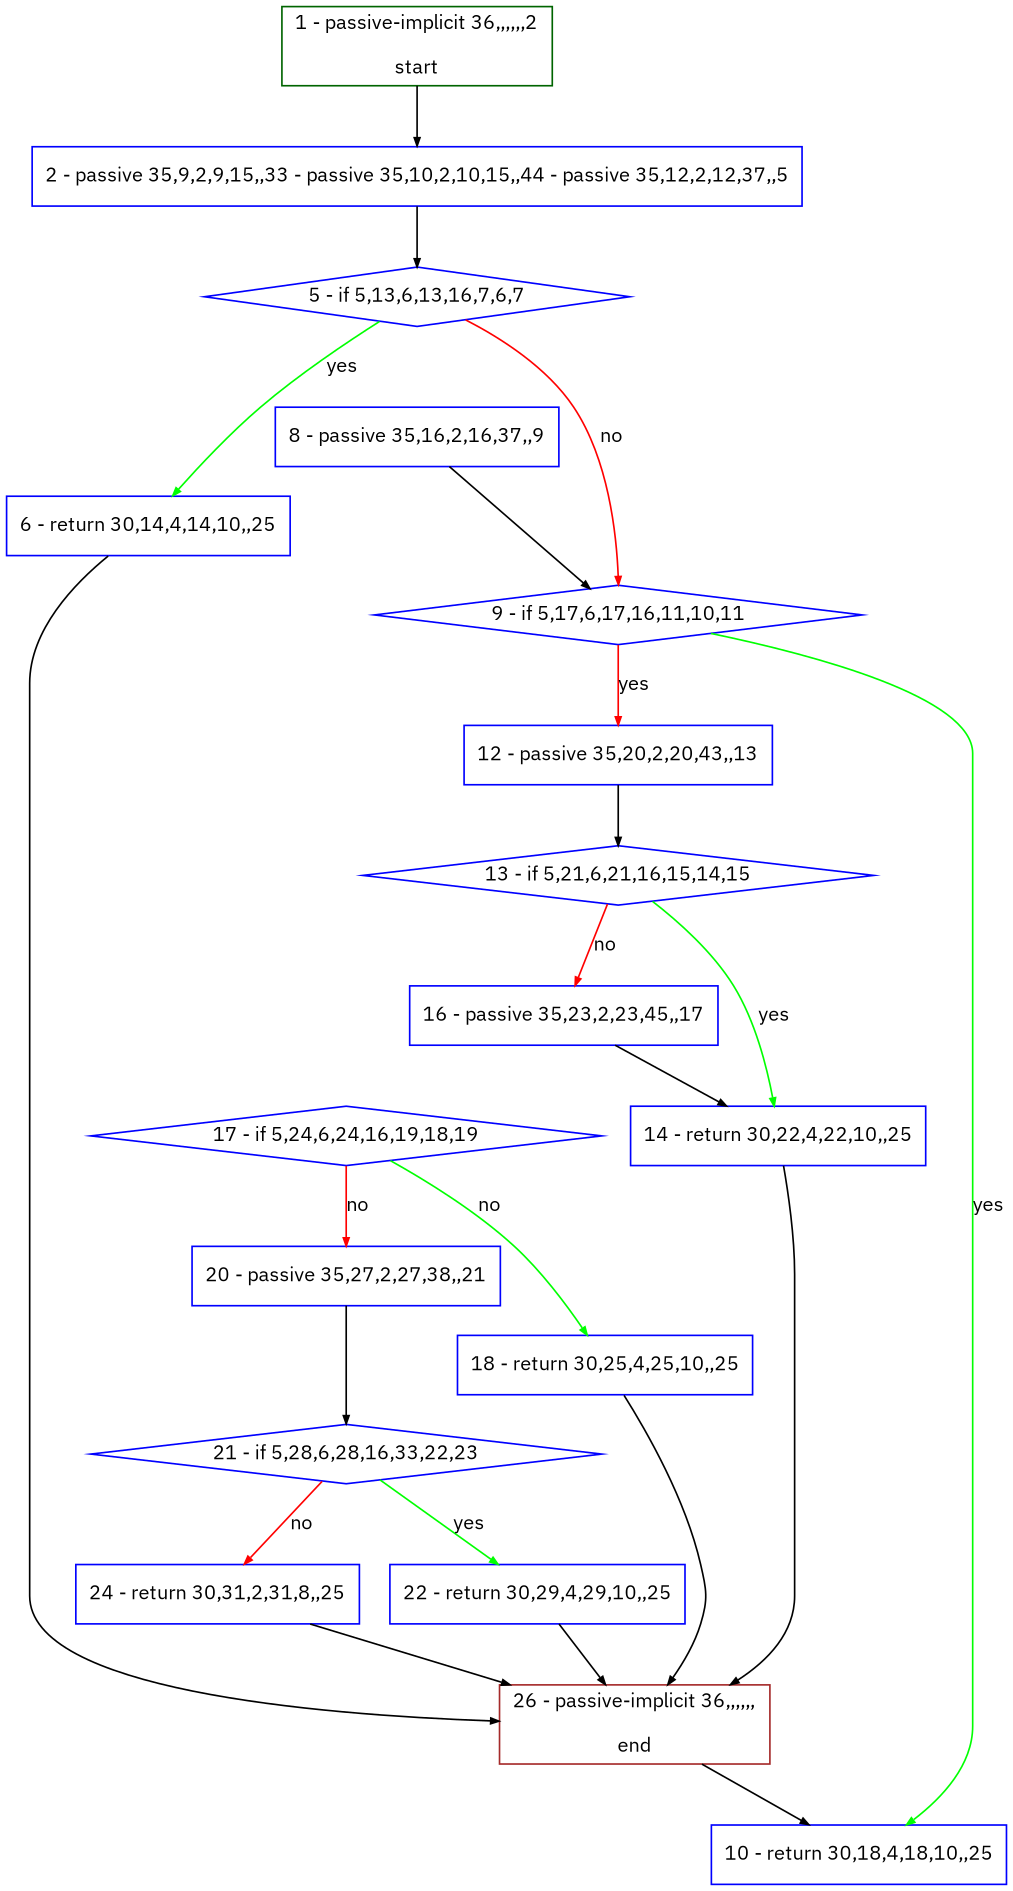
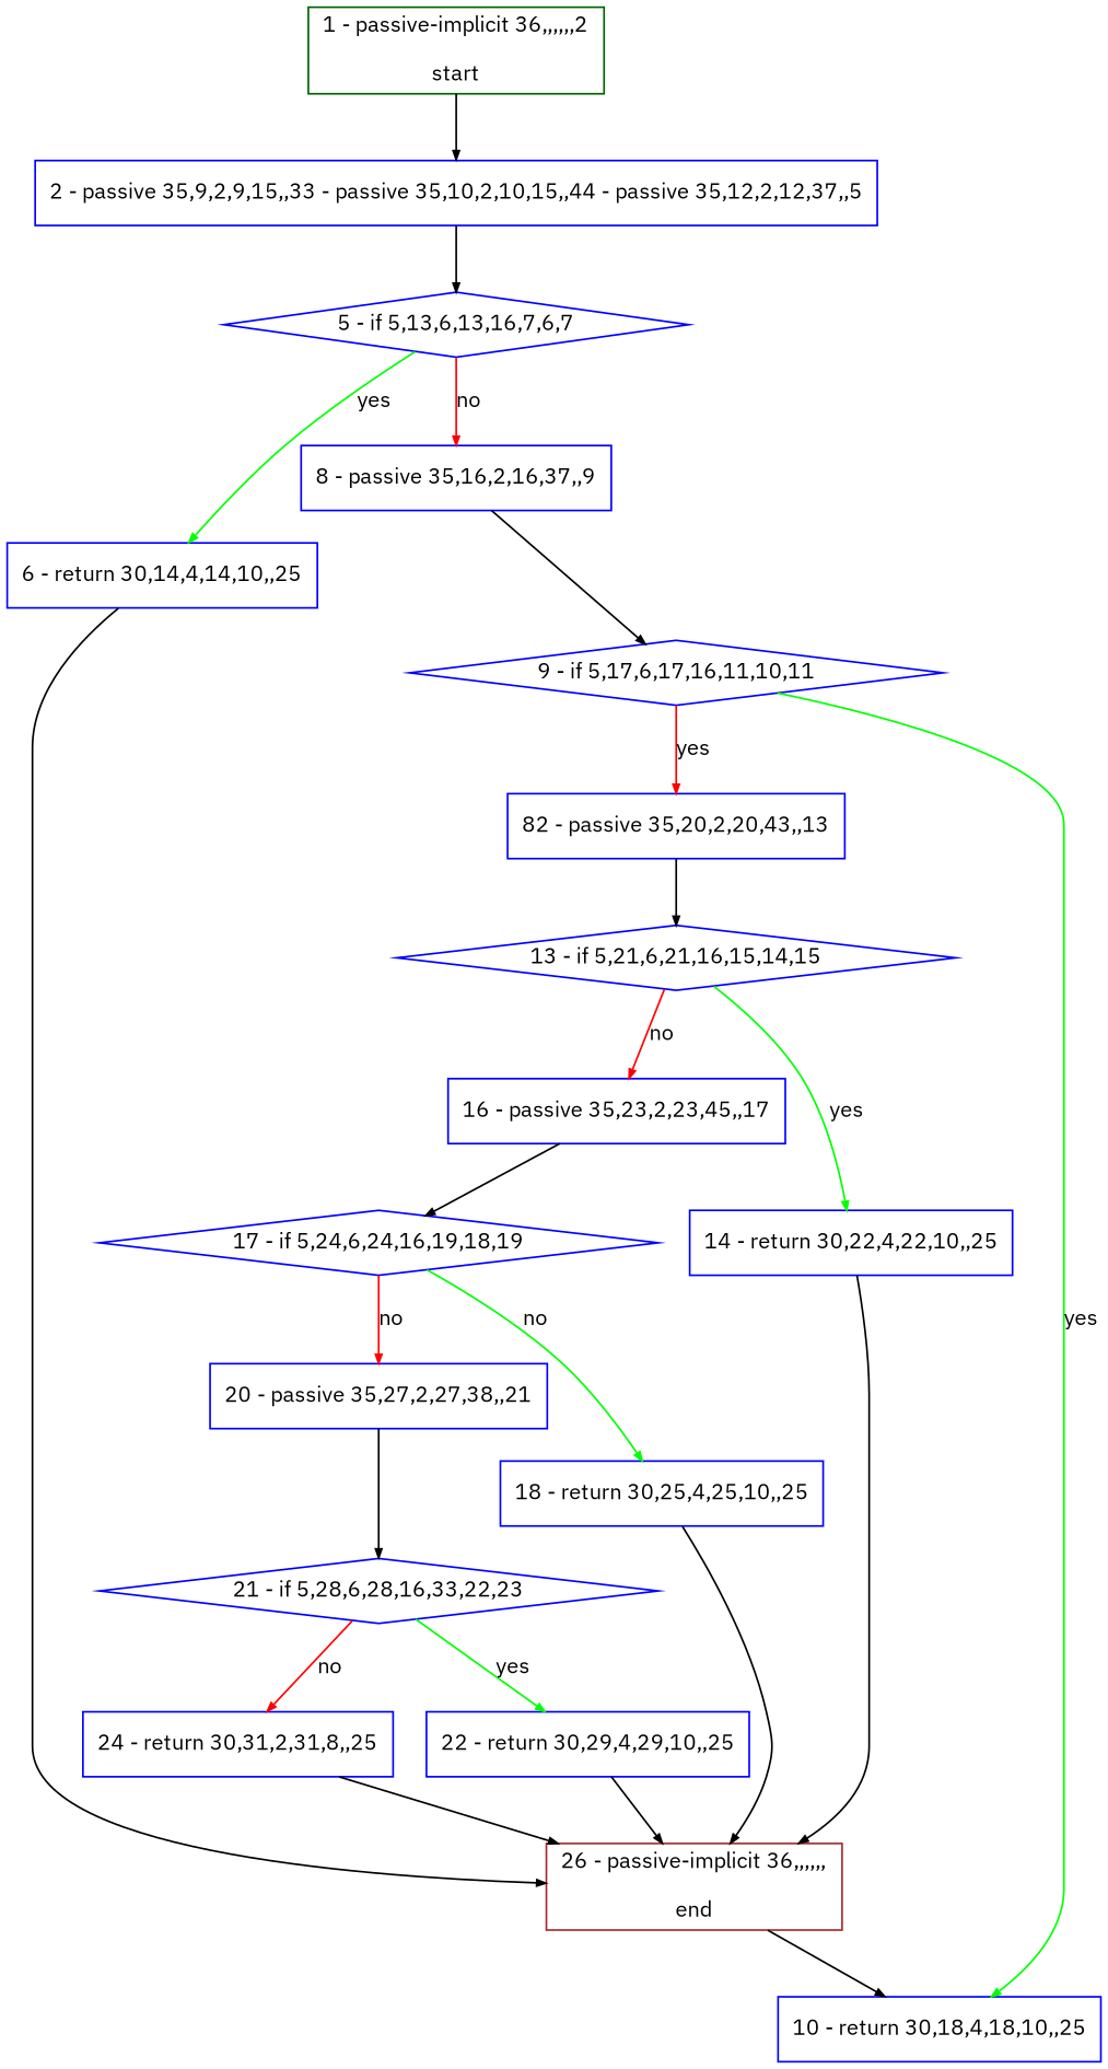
  digraph {
    bgcolor=white
    compound=true
    fillcolor="#FFFFCC"
    fontname="IBM Plex Sans"
    fontsize=12
    pack=true
    packmode=clust
    style="rounded,filled"
    node [color="#0000ff" compound=true fillcolor="#ffffff" fixedsize=false fontname="IBM Plex Sans" fontsize=12 node_initialized=no shape=box style=filled]
    edge [arrowhead=normal arrowsize=0.5 arrowtail=none color="#000000" compound=true dir=forward fontcolor=black fontname="IBM Plex Sans" fontsize=12]
    n1 [label="2 - passive 35,9,2,9,15,,33 - passive 35,10,2,10,15,,44 - passive 35,12,2,12,37,,5"]
    n2 [label="5 - if 5,13,6,13,16,7,6,7" shape=diamond]
    n3 [label="6 - return 30,14,4,14,10,,25"]
    n4 [label="8 - passive 35,16,2,16,37,,9"]
    n5 [color="#006400" label="1 - passive-implicit 36,,,,,,2\n\nstart"]
    n6 [color="#a52a2a" label="26 - passive-implicit 36,,,,,,\n\nend"]
    n7 [label="9 - if 5,17,6,17,16,11,10,11" shape=diamond]
    n8 [label="10 - return 30,18,4,18,10,,25"]
-   n9 [label="12 - passive 35,20,2,20,43,,13"]
+   n9 [label="82 - passive 35,20,2,20,43,,13"]
    n10 [label="13 - if 5,21,6,21,16,15,14,15" shape=diamond]
    n11 [label="14 - return 30,22,4,22,10,,25"]
    n12 [label="16 - passive 35,23,2,23,45,,17"]
    n13 [label="17 - if 5,24,6,24,16,19,18,19" shape=diamond]
    n14 [label="18 - return 30,25,4,25,10,,25"]
    n15 [label="20 - passive 35,27,2,27,38,,21"]
    n16 [label="21 - if 5,28,6,28,16,33,22,23" shape=diamond]
    n17 [label="22 - return 30,29,4,29,10,,25"]
    n18 [label="24 - return 30,31,2,31,8,,25"]
    n1 -> n2
    n2 -> n3 [color="#00ff00" label=yes]
-   n2 -> n7 [color="#ff0000" label=no]
+   n2 -> n4 [color="#ff0000" label=no]
    n3 -> n6
    n4 -> n7
    n5 -> n1
    n6 -> n8
    n7 -> n8 [color="#00ff00" label=yes]
    n7 -> n9 [color="#ff0000" label=yes]
    n9 -> n10
    n10 -> n11 [color="#00ff00" label=yes]
    n10 -> n12 [color="#ff0000" label=no]
    n11 -> n6
-   n12 -> n11
+   n12 -> n13
    n13 -> n14 [color="#00ff00" label=no]
    n13 -> n15 [color="#ff0000" label=no]
    n14 -> n6
    n15 -> n16
    n16 -> n17 [color="#00ff00" label=yes]
    n16 -> n18 [color="#ff0000" label=no]
    n17 -> n6
    n18 -> n6
  }
